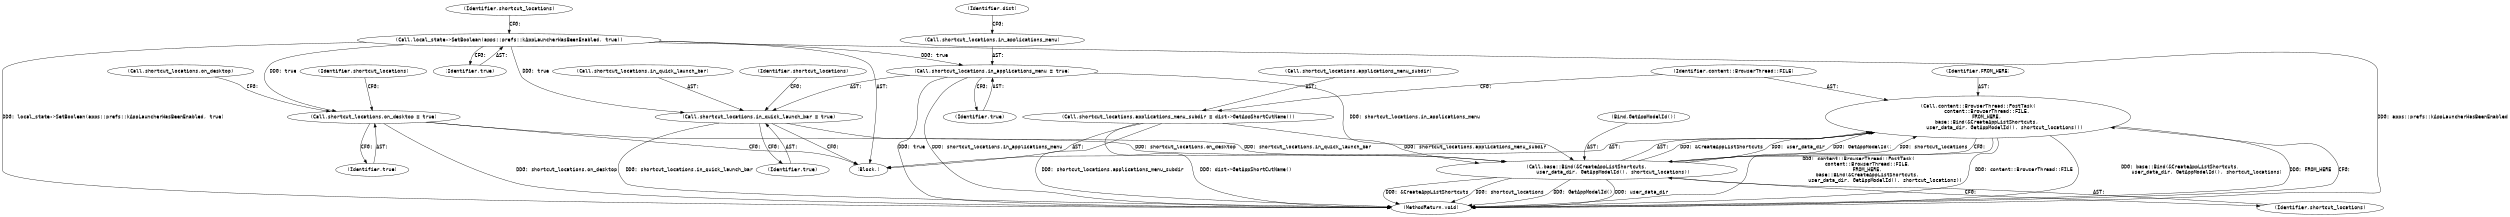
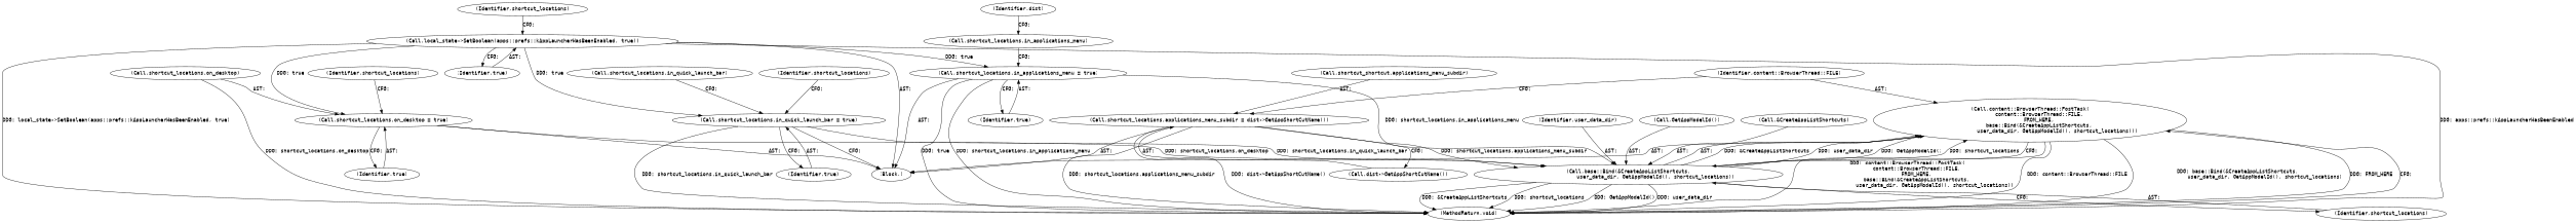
  digraph {
    fontname="DejaVu Sans Mono"
    node [fontname="DejaVu Sans Mono"]
    edge [fontname="DejaVu Sans Mono"]
    n1 [label="(Call,content::BrowserThread::PostTask(\n      content::BrowserThread::FILE,\n      FROM_HERE,\n      base::Bind(&CreateAppListShortcuts,\n                  user_data_dir, GetAppModelId(), shortcut_locations)))"]
    n2 [label="(Call,base::Bind(&CreateAppListShortcuts,\n                  user_data_dir, GetAppModelId(), shortcut_locations))"]
    n3 [label="(MethodReturn,void)"]
    n4 [label="(Block,)"]
    n5 [label="(Identifier,shortcut_locations)"]
    n6 [label="(Call,shortcut_locations.applications_menu_subdir = dist->GetAppShortCutName())"]
+   n7 [label="(Call,dist->GetAppShortCutName())"]
    n8 [label="(Call,shortcut_locations.in_applications_menu = true)"]
    n9 [label="(Identifier,true)"]
    n10 [label="(Call,local_state->SetBoolean(apps::prefs::kAppLauncherHasBeenEnabled, true))"]
    n11 [label="(Call,shortcut_locations.on_desktop = true)"]
    n12 [label="(Call,shortcut_locations.in_quick_launch_bar = true)"]
    n13 [label="(Identifier,true)"]
    n14 [label="(Identifier,true)"]
    n15 [label="(Identifier,true)"]
    n16 [label="(Call,shortcut_locations.in_quick_launch_bar)"]
-   n17 [label="(Identifier,FROM_HERE)"]
-   n19 [label="(Bind,GetAppModelId())"]
+   n18 [label="(Identifier,user_data_dir)"]
+   n19 [label="(Call,GetAppModelId())"]
    n20 [label="(Identifier,dist)"]
    n21 [label="(Call,shortcut_locations.in_applications_menu)"]
-   n22 [label="(Call,shortcut_locations.applications_menu_subdir)"]
+   n22 [label="(Call,shortcut_shortcut.applications_menu_subdir)"]
    n23 [label="(Identifier,shortcut_locations)"]
    n24 [label="(Identifier,shortcut_locations)"]
    n25 [label="(Call,shortcut_locations.on_desktop)"]
+   n26 [label="(Call,&CreateAppListShortcuts)"]
    n27 [label="(Identifier,shortcut_locations)"]
    n28 [label="(Identifier,content::BrowserThread::FILE)"]
    n1 -> n2 [label="CFG: "]
    n1 -> n3 [label="DDG: content::BrowserThread::PostTask(\n      content::BrowserThread::FILE,\n      FROM_HERE,\n      base::Bind(&CreateAppListShortcuts,\n                  user_data_dir, GetAppModelId(), shortcut_locations))"]
    n1 -> n3 [label="DDG: content::BrowserThread::FILE"]
    n1 -> n3 [label="DDG: base::Bind(&CreateAppListShortcuts,\n                  user_data_dir, GetAppModelId(), shortcut_locations)"]
    n1 -> n3 [label="DDG: FROM_HERE"]
    n1 -> n4 [label="AST: "]
    n2 -> n1 [label="AST: "]
    n2 -> n1 [label="DDG: &CreateAppListShortcuts"]
    n2 -> n1 [label="DDG: user_data_dir"]
    n2 -> n1 [label="DDG: GetAppModelId()"]
    n2 -> n1 [label="DDG: shortcut_locations"]
    n2 -> n3 [label="DDG: GetAppModelId()"]
    n2 -> n3 [label="DDG: user_data_dir"]
    n2 -> n3 [label="DDG: &CreateAppListShortcuts"]
    n2 -> n3 [label="DDG: shortcut_locations"]
    n2 -> n5 [label="CFG: "]
    n3 -> n1 [label="CFG: "]
    n5 -> n2 [label="AST: "]
    n6 -> n2 [label="DDG: shortcut_locations.applications_menu_subdir"]
    n6 -> n3 [label="DDG: dist->GetAppShortCutName()"]
    n6 -> n3 [label="DDG: shortcut_locations.applications_menu_subdir"]
    n6 -> n4 [label="AST: "]
+   n6 -> n7 [label="CFG: "]
+   n7 -> n6 [label="AST: "]
    n8 -> n2 [label="DDG: shortcut_locations.in_applications_menu"]
    n8 -> n3 [label="DDG: true"]
    n8 -> n3 [label="DDG: shortcut_locations.in_applications_menu"]
-   n8 -> n12 [label="AST: "]
+   n8 -> n4 [label="AST: "]
    n8 -> n9 [label="CFG: "]
    n9 -> n8 [label="AST: "]
    n10 -> n3 [label="DDG: apps::prefs::kAppLauncherHasBeenEnabled"]
    n10 -> n3 [label="DDG: local_state->SetBoolean(apps::prefs::kAppLauncherHasBeenEnabled, true)"]
    n10 -> n4 [label="AST: "]
    n10 -> n8 [label="DDG: true"]
    n10 -> n11 [label="DDG: true"]
    n10 -> n12 [label="DDG: true"]
    n10 -> n13 [label="CFG: "]
    n11 -> n2 [label="DDG: shortcut_locations.on_desktop"]
-   n11 -> n3 [label="DDG: shortcut_locations.on_desktop"]
-   n11 -> n4 [label="CFG: "]
+   n25 -> n3 [label="DDG: shortcut_locations.on_desktop"]
+   n11 -> n4 [label="AST: "]
    n11 -> n14 [label="CFG: "]
    n12 -> n2 [label="DDG: shortcut_locations.in_quick_launch_bar"]
    n12 -> n3 [label="DDG: shortcut_locations.in_quick_launch_bar"]
    n12 -> n4 [label="CFG: "]
    n12 -> n15 [label="CFG: "]
    n13 -> n10 [label="AST: "]
    n14 -> n11 [label="AST: "]
    n15 -> n12 [label="AST: "]
-   n16 -> n12 [label="AST: "]
-   n17 -> n1 [label="AST: "]
+   n16 -> n12 [label="CFG: "]
+   n18 -> n2 [label="AST: "]
    n19 -> n2 [label="AST: "]
    n20 -> n21 [label="CFG: "]
-   n21 -> n8 [label="AST: "]
+   n21 -> n8 [label="CFG: "]
    n22 -> n6 [label="AST: "]
    n23 -> n11 [label="CFG: "]
    n24 -> n10 [label="CFG: "]
-   n25 -> n11 [label="CFG: "]
+   n25 -> n11 [label="AST: "]
+   n26 -> n2 [label="AST: "]
    n27 -> n12 [label="CFG: "]
    n28 -> n1 [label="AST: "]
    n28 -> n6 [label="CFG: "]
  }
